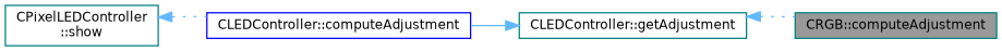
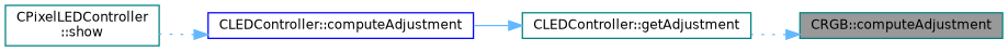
  digraph {
    rankdir=RL
    node [color=teal fillcolor=white fontname=Helvetica fontsize=10 shape=box style=filled]
    edge [color=steelblue1 dir=back fontname=Helvetica fontsize=10 labelfontname=Helvetica labelfontsize=10 style=dotted]
    n1 [fillcolor=grey60 fontcolor=black height=0.2 label="CRGB::computeAdjustment" width=0.4]
    n2 [height=0.2 label="CLEDController::getAdjustment" width=0.4]
    n3 [color=blue height=0.2 label="CLEDController::computeAdjustment" width=0.4]
    n4 [height=0.2 label="CPixelLEDController\l::show" width=0.4]
-   n2 -> n1
+   n1 -> n2
    n2 -> n3 [style=solid]
-   n4 -> n3
+   n3 -> n4
  }
